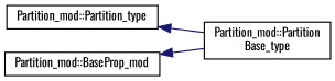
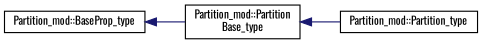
  digraph {
    fontname=Oswald
    rankdir=LR
    node [color=black fillcolor=white fontname=Oswald fontsize=10 shape=record style=filled]
    edge [color=midnightblue dir=back fontname=Oswald fontsize=10 labelfontname=Helvetica labelfontsize=10 style=solid]
    n1 [height=0.2 label="Partition_mod::Partition_type" width=0.4]
    n2 [height=0.2 label="Partition_mod::Partition\lBase_type" width=0.4]
-   n3 [height=0.2 label="Partition_mod::BaseProp_mod" width=0.4]
-   n1 -> n2
+   n3 [height=0.2 label="Partition_mod::BaseProp_type" width=0.4]
+   n2 -> n1
    n3 -> n2
  }
